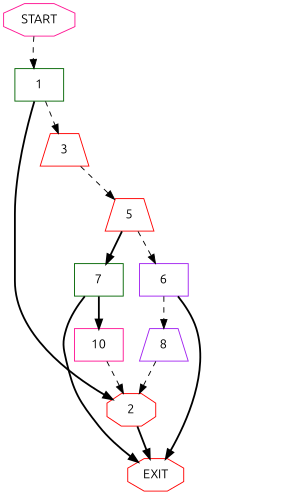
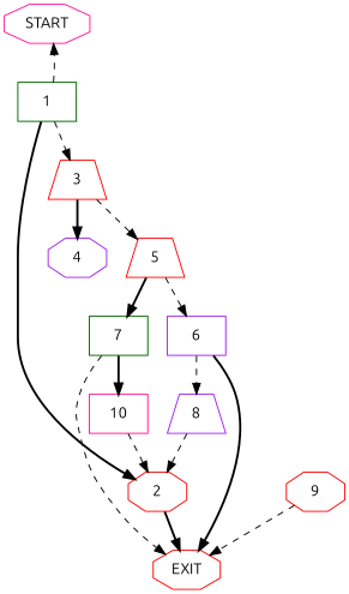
  digraph {
    fontname=Ubuntu
    node [color=red fontname=Ubuntu shape=octagon]
    edge [fontname=Ubuntu style=dashed]
    n1 [color=deeppink label=START]
    1 [color=darkgreen shape=box]
    2
    3 [shape=trapezium]
    n5 [label=EXIT]
+   4 [color=purple]
    5 [shape=trapezium]
    6 [color=purple shape=box]
    7 [color=darkgreen shape=box]
    8 [color=purple shape=trapezium]
    10 [color=deeppink shape=box]
-   n1 -> 1
+   9
+   1 -> n1
    1 -> 2 [style=bold]
    1 -> 3
    2 -> n5 [style=bold]
+   3 -> 4 [style=bold]
    3 -> 5
    5 -> 6
    5 -> 7 [style=bold]
    6 -> n5 [style=bold]
    6 -> 8
-   7 -> n5 [style=bold]
+   7 -> n5
    7 -> 10 [style=bold]
    8 -> 2
    10 -> 2
+   9 -> n5
  }
